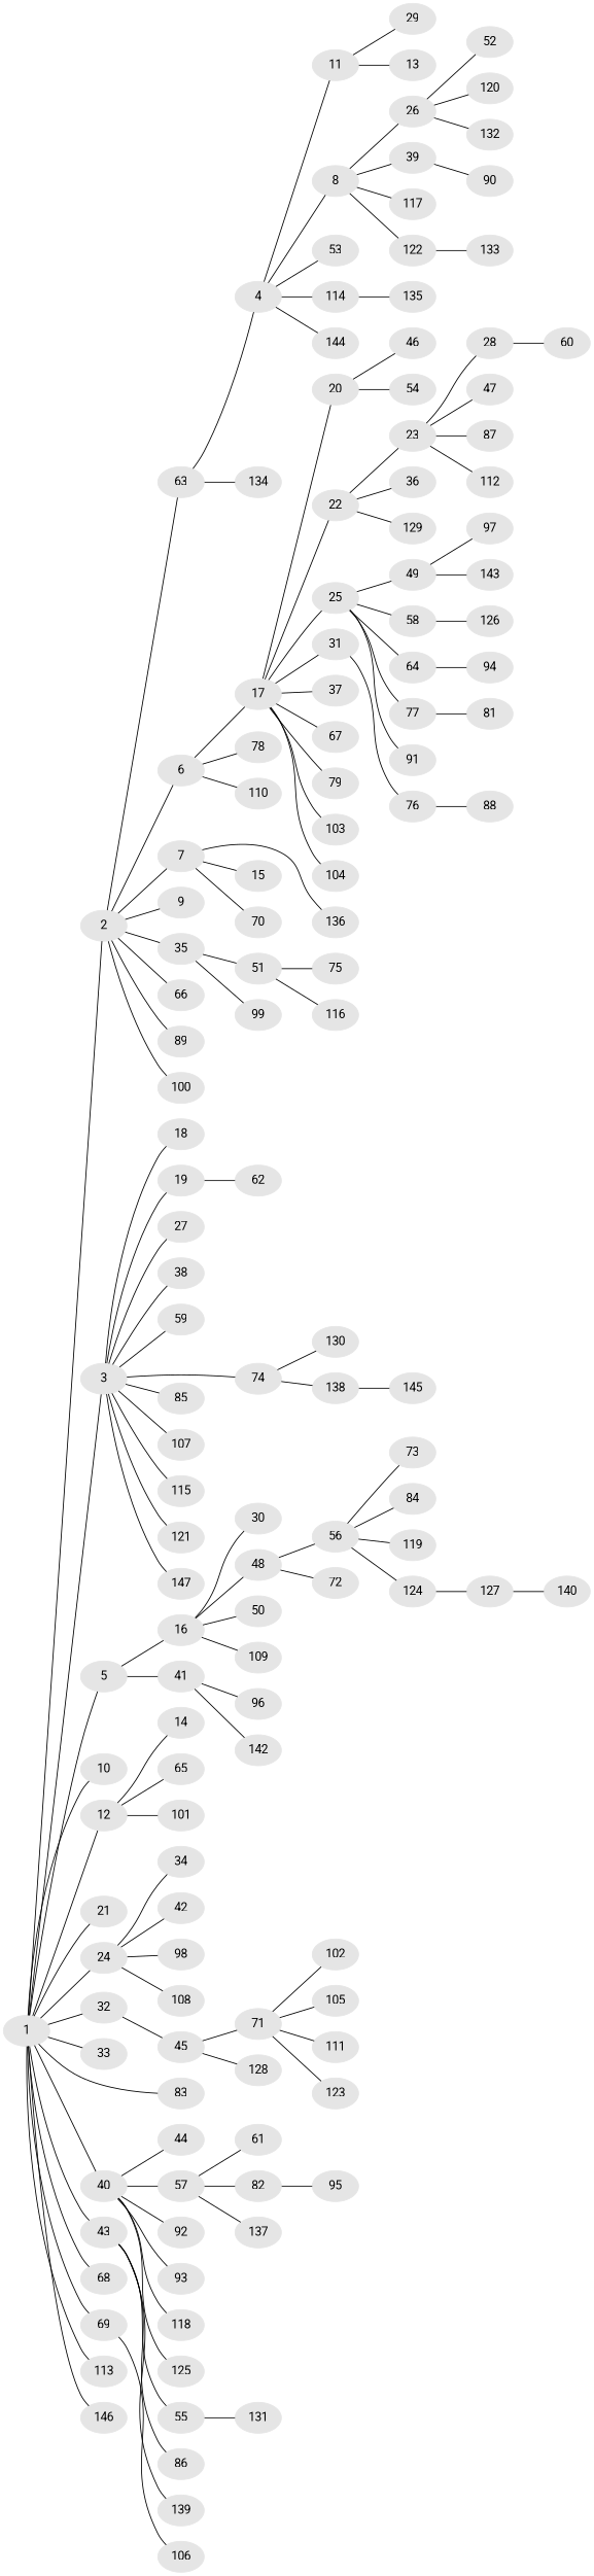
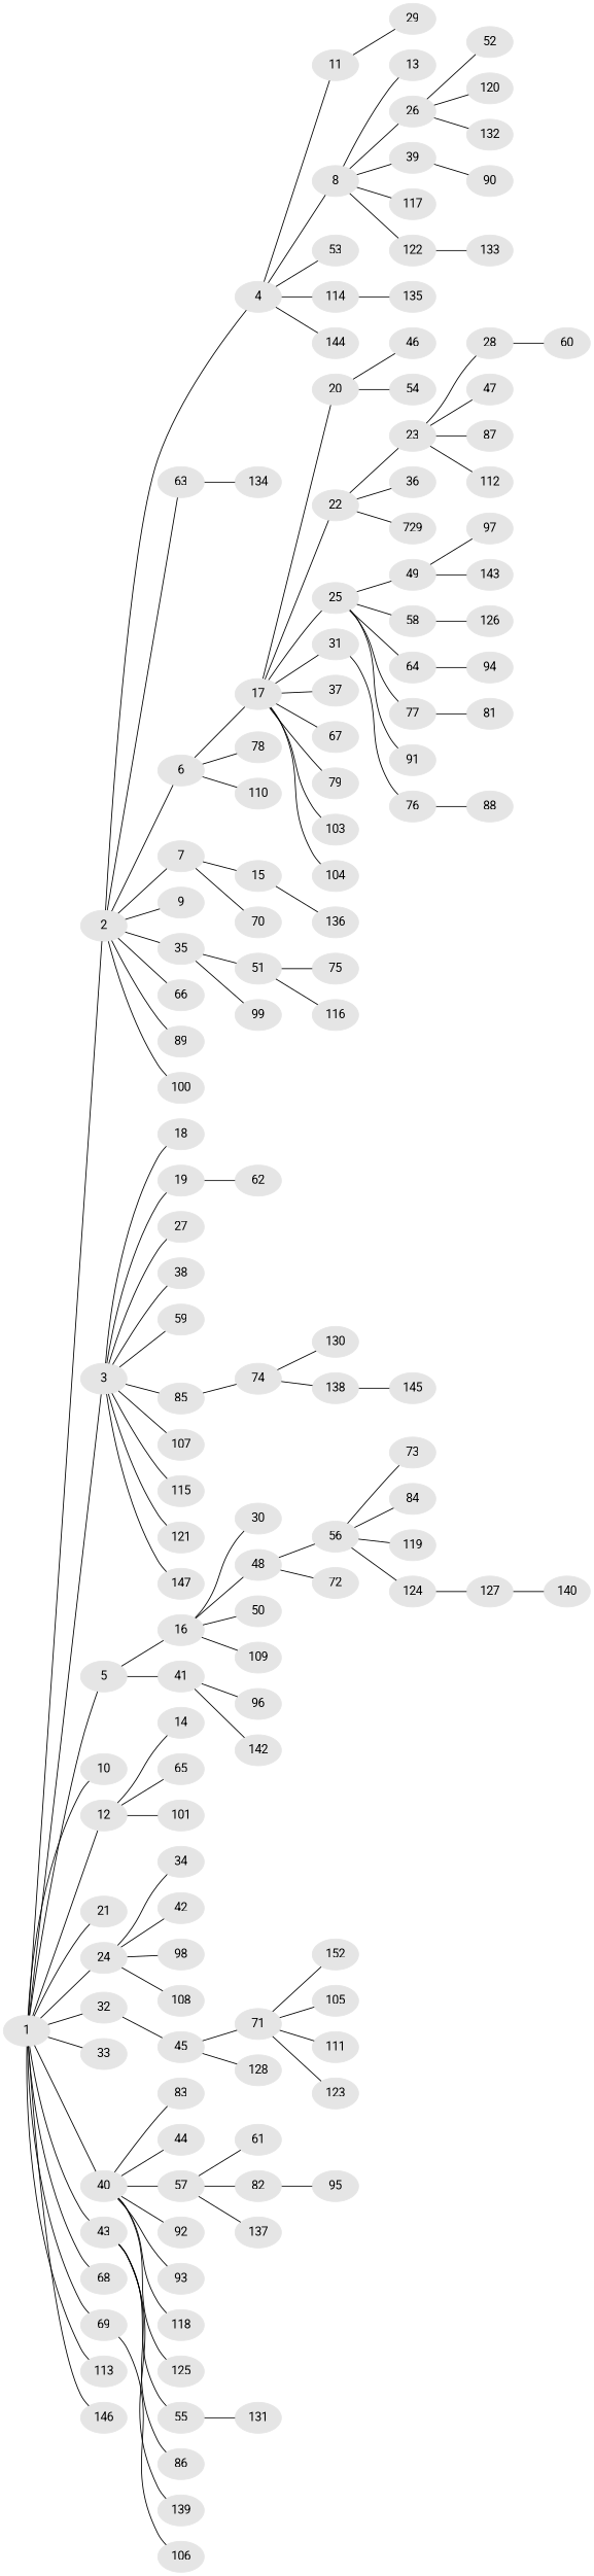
  graph {
    fontname=Roboto
    rankdir=LR
    node [color=gray90 fontname=Roboto style=filled]
    edge [fontname=Roboto]
    1
    2
    3
    5
    10
    12
    21
    24
    32
    33
    40
    43
    68
    69
    83
    113
    146
    4
    6
    7
    9
    35
    63
    66
    89
    100
    18
    19
    27
    38
    59
    74
    85
    107
    115
    121
    n37 [label=147]
    16
    41
    14
    65
    101
    34
    42
    98
    108
    45
    44
    57
    92
    93
    118
    125
    55
    86
    139
    106
    8
    11
    53
    114
    144
    17
    78
    110
    15
    70
    136
    51
    99
    134
    62
    130
    138
    13
    26
    39
    117
    122
    29
    135
    30
    48
    50
    109
    96
    142
    20
    22
    25
    31
    37
    67
    79
    103
    104
    52
    120
    132
    90
    133
    56
    72
    46
    54
    23
    36
-   129
+   129 [label=729]
    49
    58
    64
    77
    91
    76
    28
    47
    87
    112
    60
    97
    143
    126
    94
    81
    88
    71
    128
    75
    116
    61
    82
    137
    131
-   102
+   102 [label=152]
    105
    111
    123
    73
    84
    119
    124
    127
    95
    145
    140
    1 -- 2
    1 -- 3
    1 -- 5
    1 -- 10
    1 -- 12
    1 -- 21
    1 -- 24
    1 -- 32
    1 -- 33
    1 -- 40
    1 -- 43
    1 -- 68
    1 -- 69
-   1 -- 83
+   40 -- 83
    1 -- 113
    1 -- 146
-   63 -- 4
+   2 -- 4
    2 -- 6
    2 -- 7
    2 -- 9
    2 -- 35
    2 -- 63
    2 -- 66
    2 -- 89
    2 -- 100
    3 -- 18
    3 -- 19
    3 -- 27
    3 -- 38
    3 -- 59
-   3 -- 74
+   85 -- 74
    3 -- 85
    3 -- 107
    3 -- 115
    3 -- 121
    3 -- n37
    5 -- 16
    5 -- 41
    12 -- 14
    12 -- 65
    12 -- 101
    24 -- 34
    24 -- 42
    24 -- 98
    24 -- 108
    32 -- 45
    40 -- 44
    40 -- 57
    40 -- 92
    40 -- 93
    40 -- 118
    40 -- 125
    43 -- 55
    43 -- 86
    43 -- 139
    69 -- 106
    4 -- 8
    4 -- 11
    4 -- 53
    4 -- 114
    4 -- 144
    6 -- 17
    6 -- 78
    6 -- 110
    7 -- 15
    7 -- 70
-   7 -- 136
+   15 -- 136
    35 -- 51
    35 -- 99
    63 -- 134
    19 -- 62
    74 -- 130
    74 -- 138
    16 -- 30
    16 -- 48
    16 -- 50
    16 -- 109
    41 -- 96
    41 -- 142
    45 -- 71
    45 -- 128
    57 -- 61
    57 -- 82
    57 -- 137
    55 -- 131
-   11 -- 13
+   8 -- 13
    8 -- 26
    8 -- 39
    8 -- 117
    8 -- 122
    11 -- 29
    114 -- 135
    17 -- 20
    17 -- 22
    17 -- 25
    17 -- 31
    17 -- 37
    17 -- 67
    17 -- 79
    17 -- 103
    17 -- 104
    51 -- 75
    51 -- 116
    138 -- 145
    26 -- 52
    26 -- 120
    26 -- 132
    39 -- 90
    122 -- 133
    48 -- 56
    48 -- 72
    20 -- 46
    20 -- 54
    22 -- 23
    22 -- 36
    22 -- 129
    25 -- 49
    25 -- 58
    25 -- 64
    25 -- 77
    25 -- 91
    31 -- 76
    56 -- 73
    56 -- 84
    56 -- 119
    56 -- 124
    23 -- 28
    23 -- 47
    23 -- 87
    23 -- 112
    49 -- 97
    49 -- 143
    58 -- 126
    64 -- 94
    77 -- 81
    76 -- 88
    28 -- 60
    71 -- 102
    71 -- 105
    71 -- 111
    71 -- 123
    82 -- 95
    124 -- 127
    127 -- 140
  }
